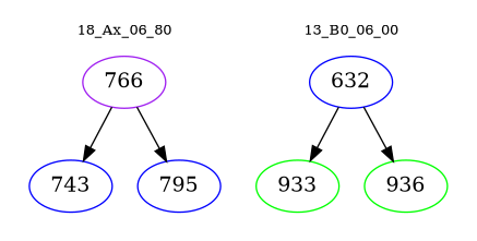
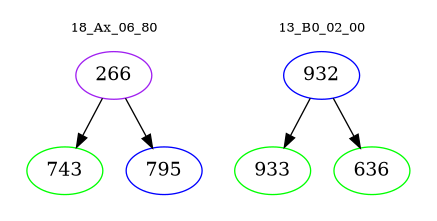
  digraph {
    node [color=green]
    edge [color=black]
-   n1 [color=purple label=766]
-   n2 [color=blue label=743]
+   n1 [color=purple label=266]
+   n2 [label=743]
    n3 [color=blue label=795]
-   n4 [color=blue label=632]
+   n4 [color=blue label=932]
    n5 [label=933]
-   n6 [label=936]
+   n6 [label=636]
    subgraph cluster_1 {
      color=white
      fontsize=10
      label="18_Ax_06_80"
      n1
      n2
      n3
    }
    subgraph cluster_2 {
      color=white
      fontsize=10
-     label="13_B0_06_00"
+     label="13_B0_02_00"
      n4
      n5
      n6
    }
    n1 -> n2
    n1 -> n3
    n4 -> n5
    n4 -> n6
  }
